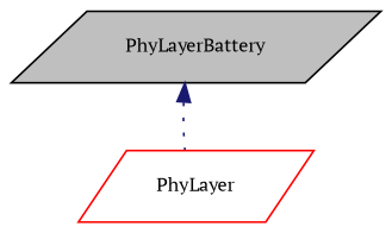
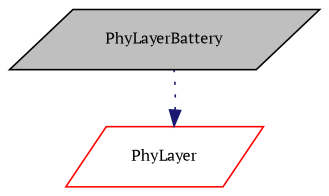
  digraph {
    fontname="PT Serif"
    node [fontname="PT Serif" fontsize=10 shape=parallelogram style=filled]
    n1 [color=black fillcolor=grey75 fontcolor=black height=0.2 label=PhyLayerBattery width=0.4]
    n2 [color=red fillcolor=white height=0.2 label=PhyLayer width=0.4]
-   n1 -> n2 [color=midnightblue dir=back fontname="PT Serif" fontsize=10 labelfontname=FreeSans labelfontsize=10 style=dotted]
+   n2 -> n1 [color=midnightblue dir=back fontname="PT Serif" fontsize=10 labelfontname=FreeSans labelfontsize=10 style=dotted]
  }
